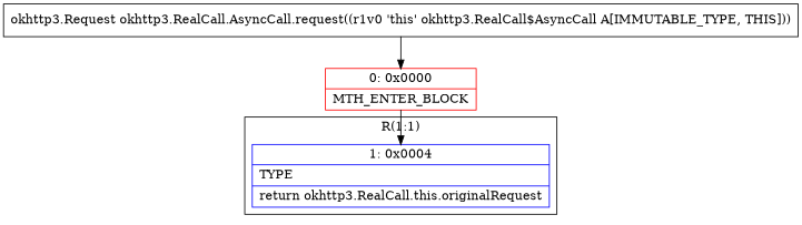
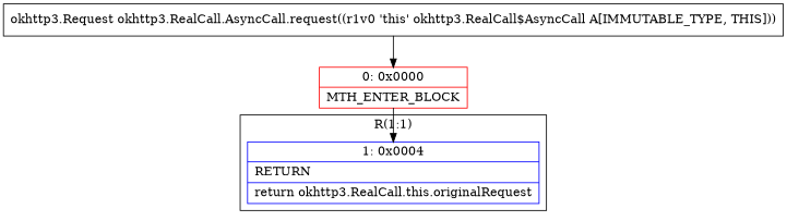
  digraph {
    node [shape=record]
-   n1 [color=blue label="{1\:\ 0x0004|TYPE\l|return okhttp3.RealCall.this.originalRequest\l}"]
+   n1 [color=blue label="{1\:\ 0x0004|RETURN\l|return okhttp3.RealCall.this.originalRequest\l}"]
    n2 [color=red label="{0\:\ 0x0000|MTH_ENTER_BLOCK\l}"]
    n3 [label="{okhttp3.Request okhttp3.RealCall.AsyncCall.request((r1v0 'this' okhttp3.RealCall$AsyncCall A[IMMUTABLE_TYPE, THIS])) }"]
    subgraph cluster_1 {
      label="R(1:1)"
      n1
    }
    n2 -> n1
    n3 -> n2
  }
